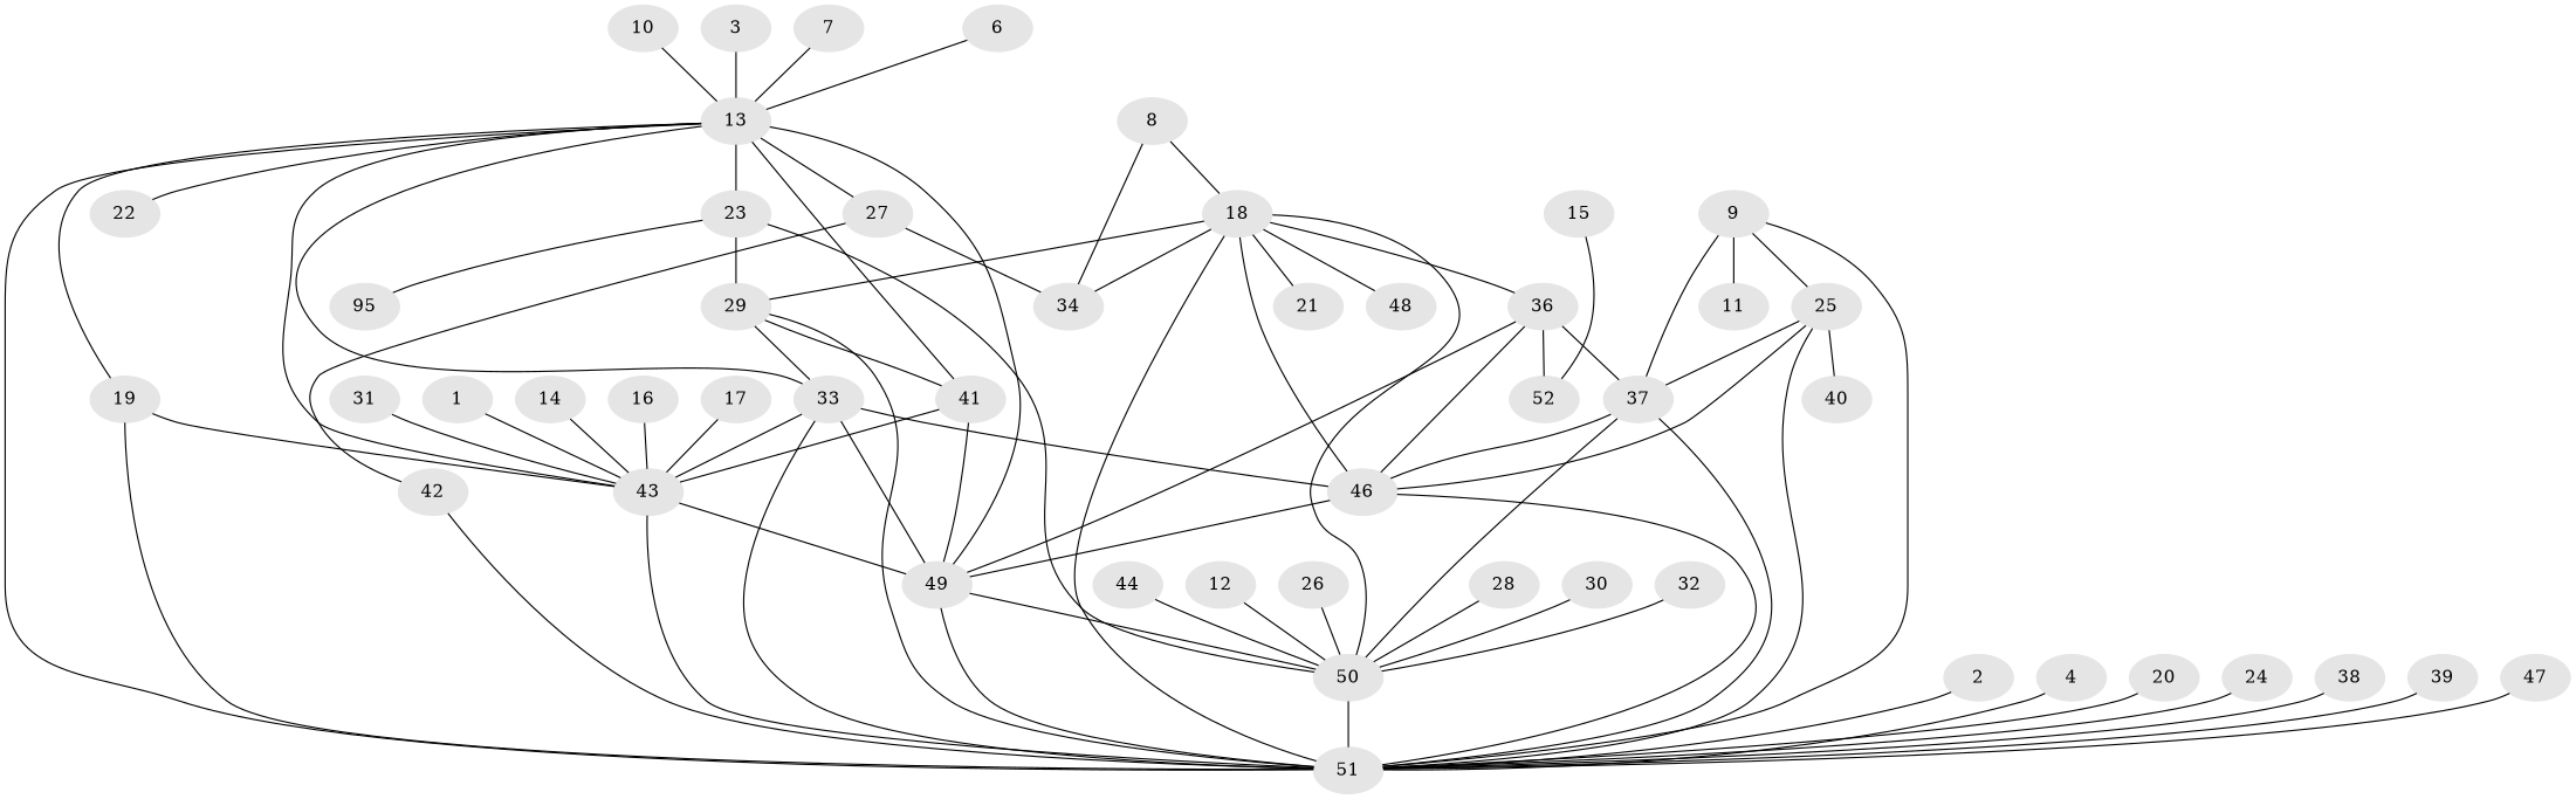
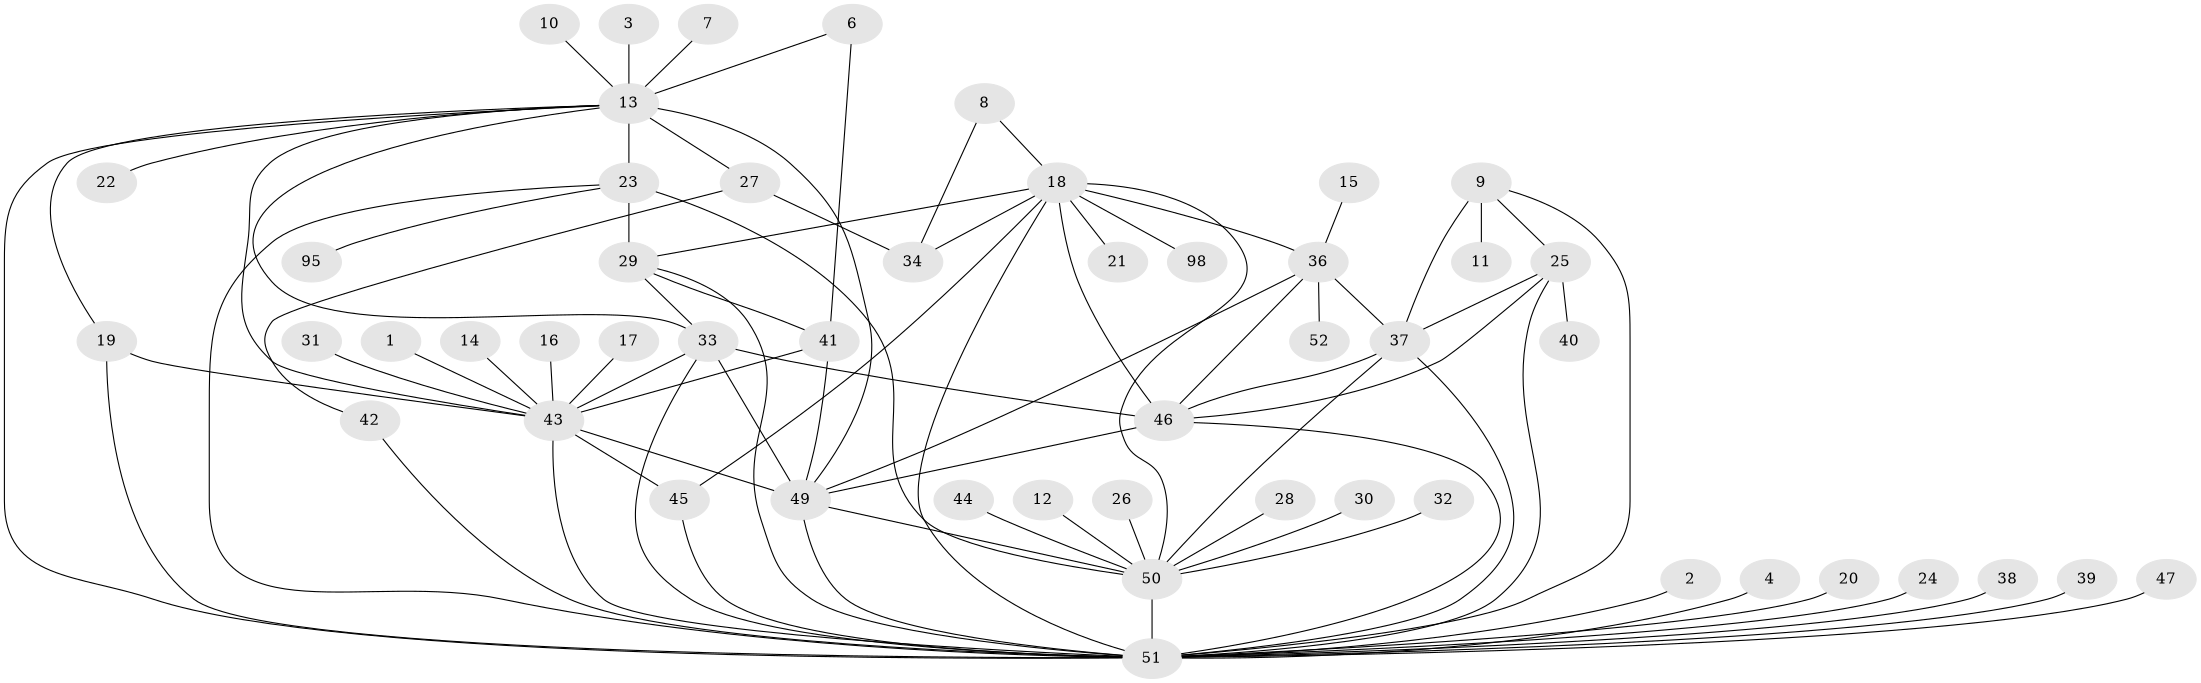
  graph {
    node [color=gray90 style=filled]
    edge [weight=1.0]
    1
    43
    51
    49
+   45
    2
    3
    13
    19
    22
    23
    27
    33
    41
    4
    6
    7
    8
    18
    34
    50
    36
    21
    29
    46
-   48
+   48 [label=98]
    9
    11
    25
    37
    40
    10
    12
    n34 [label=95]
    42
    14
    15
    52
    16
    17
    20
    24
    26
    28
    30
    31
    32
    38
    39
    44
    47
    1 -- 43
    43 -- 51
    43 -- 49
+   43 -- 45
    49 -- 51 [weight=3.0]
    49 -- 50
+   45 -- 51
    2 -- 51
    3 -- 13
    13 -- 43
    13 -- 51
    13 -- 49
    13 -- 19
    13 -- 22
    13 -- 23 [weight=2.0]
    13 -- 27 [weight=2.0]
    13 -- 33
-   13 -- 41 [weight=2.0]
+   6 -- 41 [weight=2.0]
    19 -- 43
    19 -- 51
+   23 -- 51
    23 -- 50
    23 -- 29
    23 -- n34
    27 -- 34
    27 -- 42
    33 -- 43
    33 -- 51
    33 -- 49
    33 -- 46
    41 -- 43
    41 -- 49
    4 -- 51
    6 -- 13
    7 -- 13
    8 -- 18
    8 -- 34
    18 -- 51
+   18 -- 45
    18 -- 34
    18 -- 50
    18 -- 36 [weight=2.0]
    18 -- 21
    18 -- 29 [weight=2.0]
    18 -- 46 [weight=2.0]
    18 -- 48
    50 -- 51 [weight=2.0]
    36 -- 49
    36 -- 46
    36 -- 37
    36 -- 52
    29 -- 51
    29 -- 33
    29 -- 41
    46 -- 51
    46 -- 49
    9 -- 51
    9 -- 11
    9 -- 25
    9 -- 37 [weight=2.0]
    25 -- 51
    25 -- 46
    25 -- 37
    25 -- 40
    37 -- 51
    37 -- 50 [weight=2.0]
    37 -- 46
    10 -- 13
    12 -- 50
    42 -- 51
    14 -- 43
-   15 -- 52
+   15 -- 36
    16 -- 43
    17 -- 43
    20 -- 51
    24 -- 51
    26 -- 50
    28 -- 50
    30 -- 50
    31 -- 43
    32 -- 50
    38 -- 51
    39 -- 51
    44 -- 50
    47 -- 51
  }
